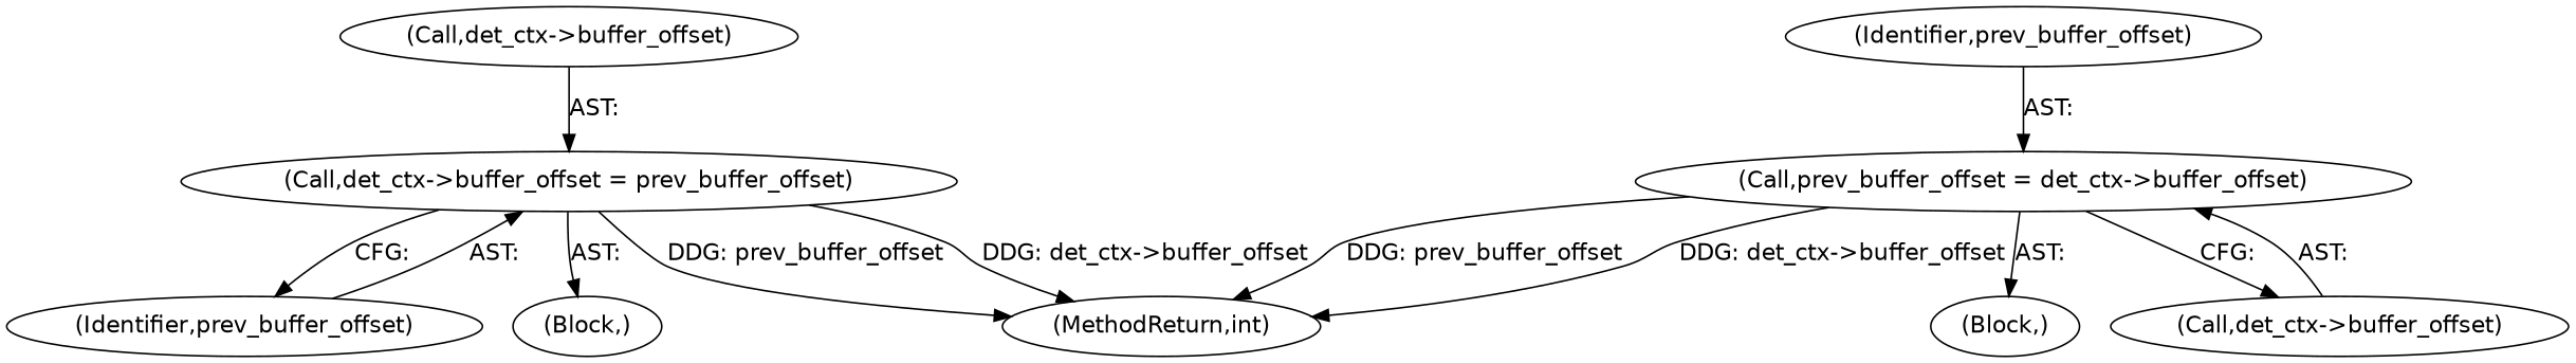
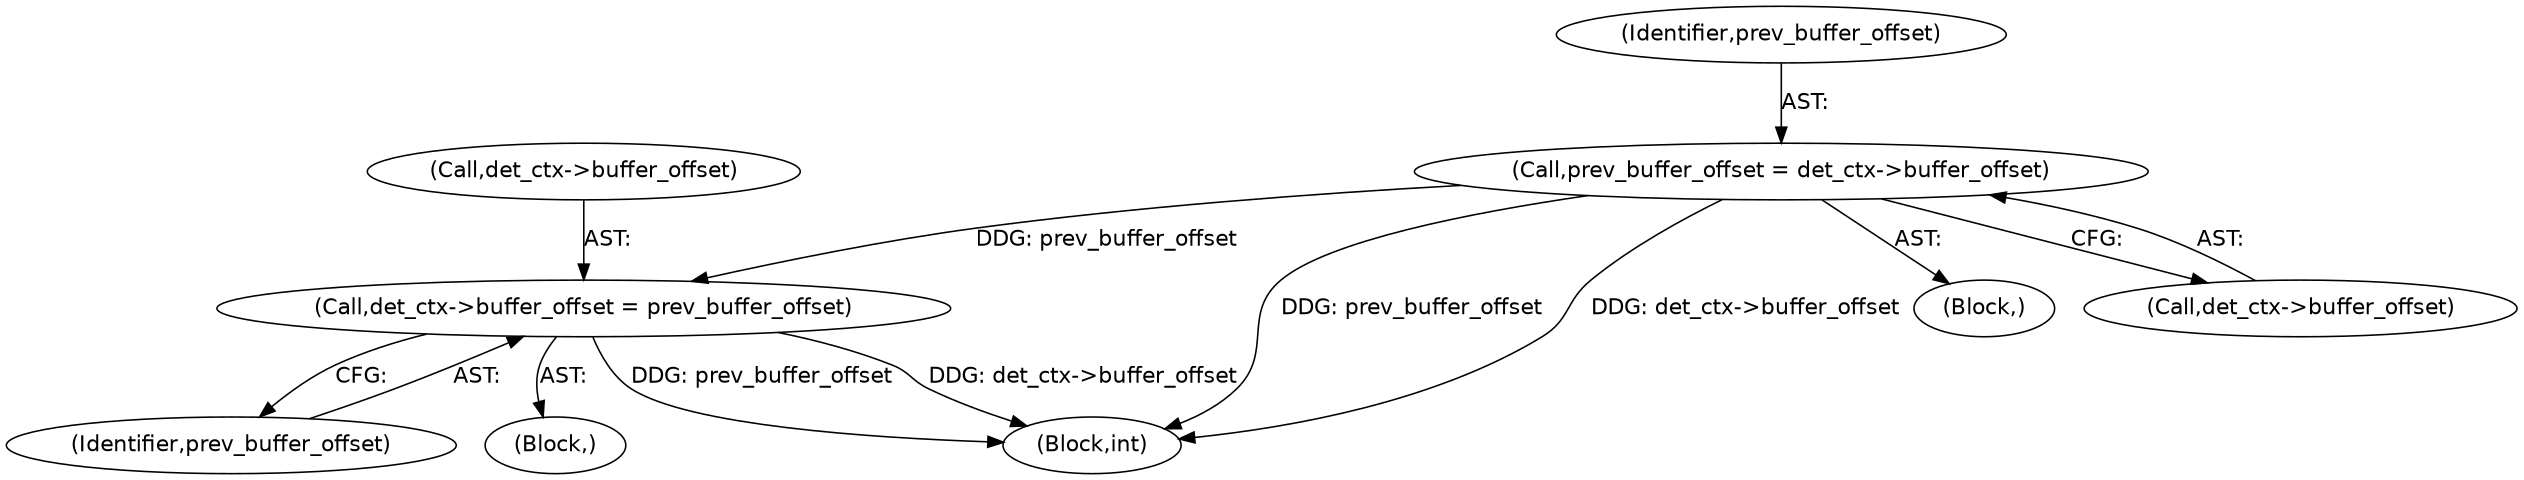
  digraph {
    fontname="DejaVu Sans"
    node [fontname="DejaVu Sans"]
    edge [fontname="DejaVu Sans"]
    n1 [label="(Call,det_ctx->buffer_offset = prev_buffer_offset)"]
    n2 [label="(Identifier,prev_buffer_offset)"]
    n3 [label="(Block,)"]
-   n4 [label="(MethodReturn,int)"]
+   n4 [label="(Block,int)"]
    n5 [label="(Call,prev_buffer_offset = det_ctx->buffer_offset)"]
    n6 [label="(Block,)"]
    n7 [label="(Call,det_ctx->buffer_offset)"]
    n8 [label="(Identifier,prev_buffer_offset)"]
    n9 [label="(Call,det_ctx->buffer_offset)"]
    n1 -> n2 [label="CFG: "]
    n1 -> n3 [label="AST: "]
    n1 -> n4 [label="DDG: prev_buffer_offset"]
    n1 -> n4 [label="DDG: det_ctx->buffer_offset"]
    n2 -> n1 [label="AST: "]
+   n5 -> n1 [label="DDG: prev_buffer_offset"]
    n5 -> n4 [label="DDG: prev_buffer_offset"]
    n5 -> n4 [label="DDG: det_ctx->buffer_offset"]
    n5 -> n6 [label="AST: "]
    n5 -> n7 [label="CFG: "]
    n7 -> n5 [label="AST: "]
    n8 -> n5 [label="AST: "]
    n9 -> n1 [label="AST: "]
  }
